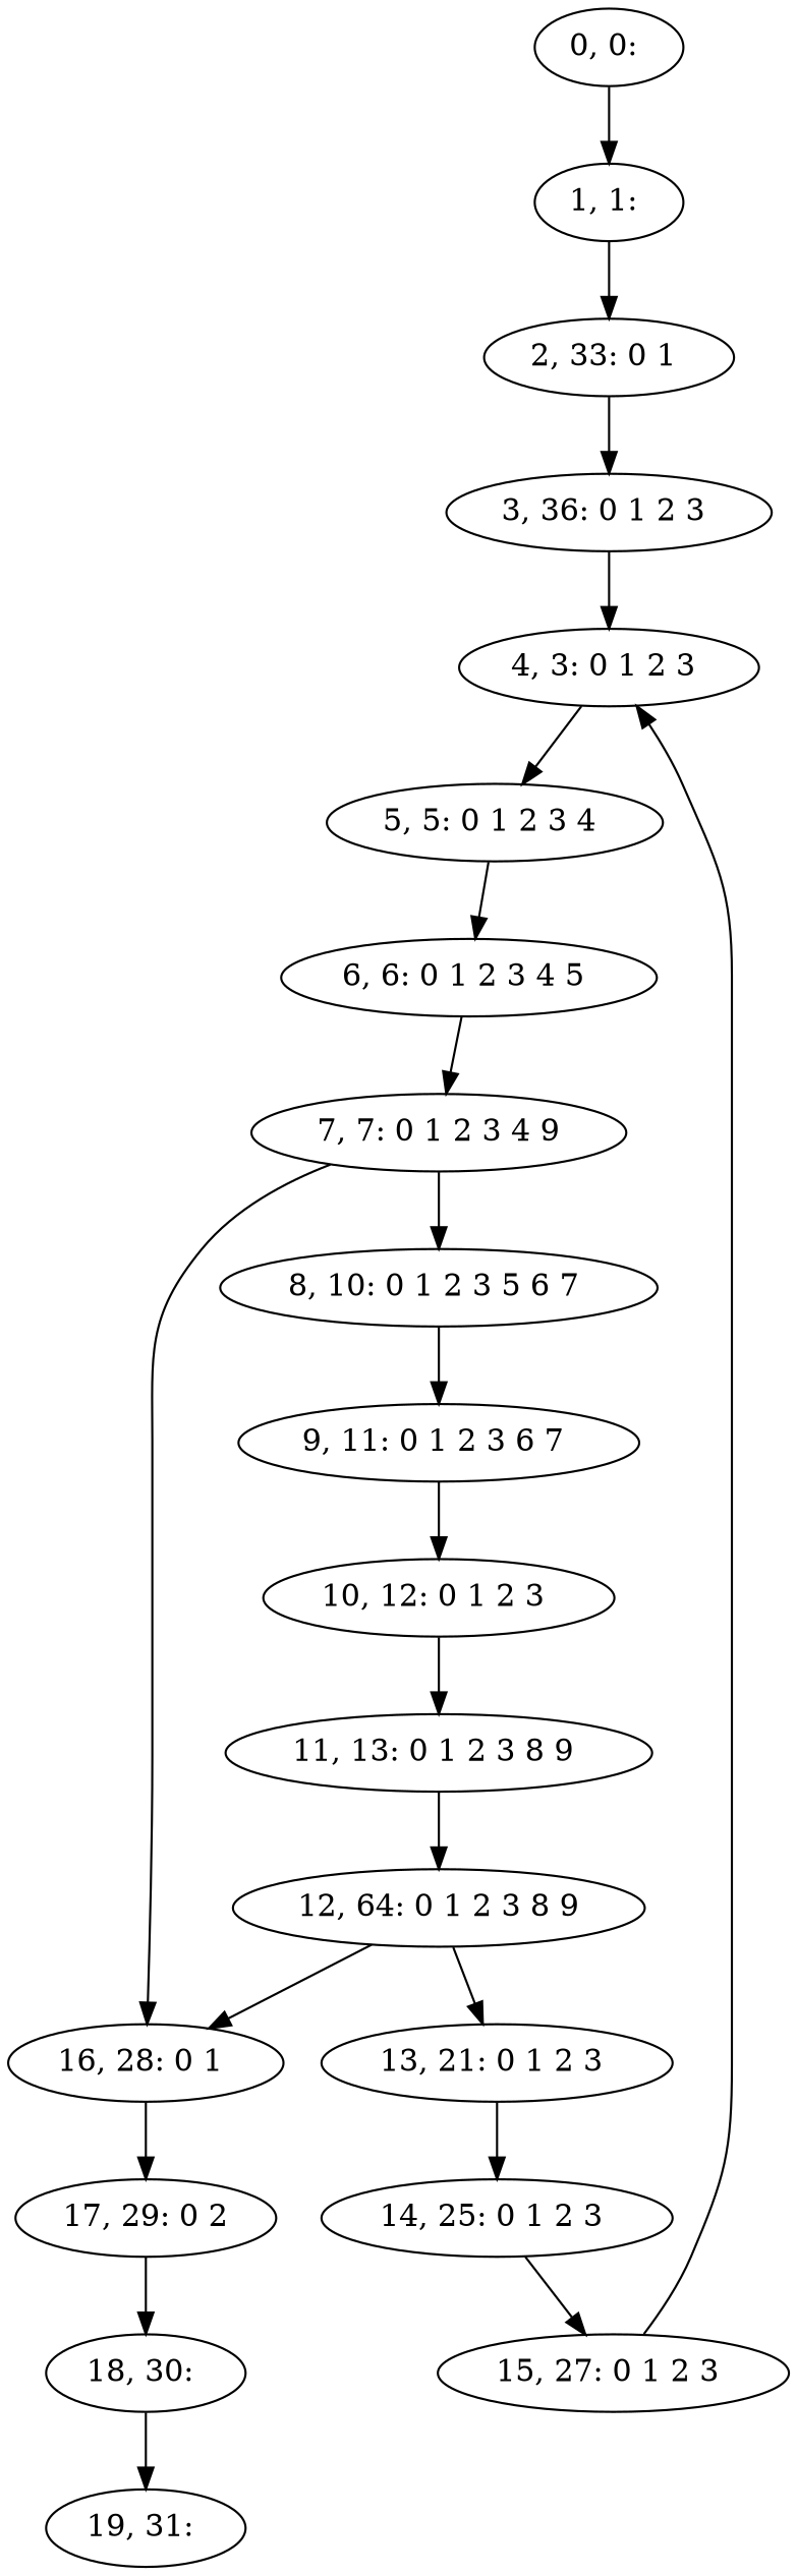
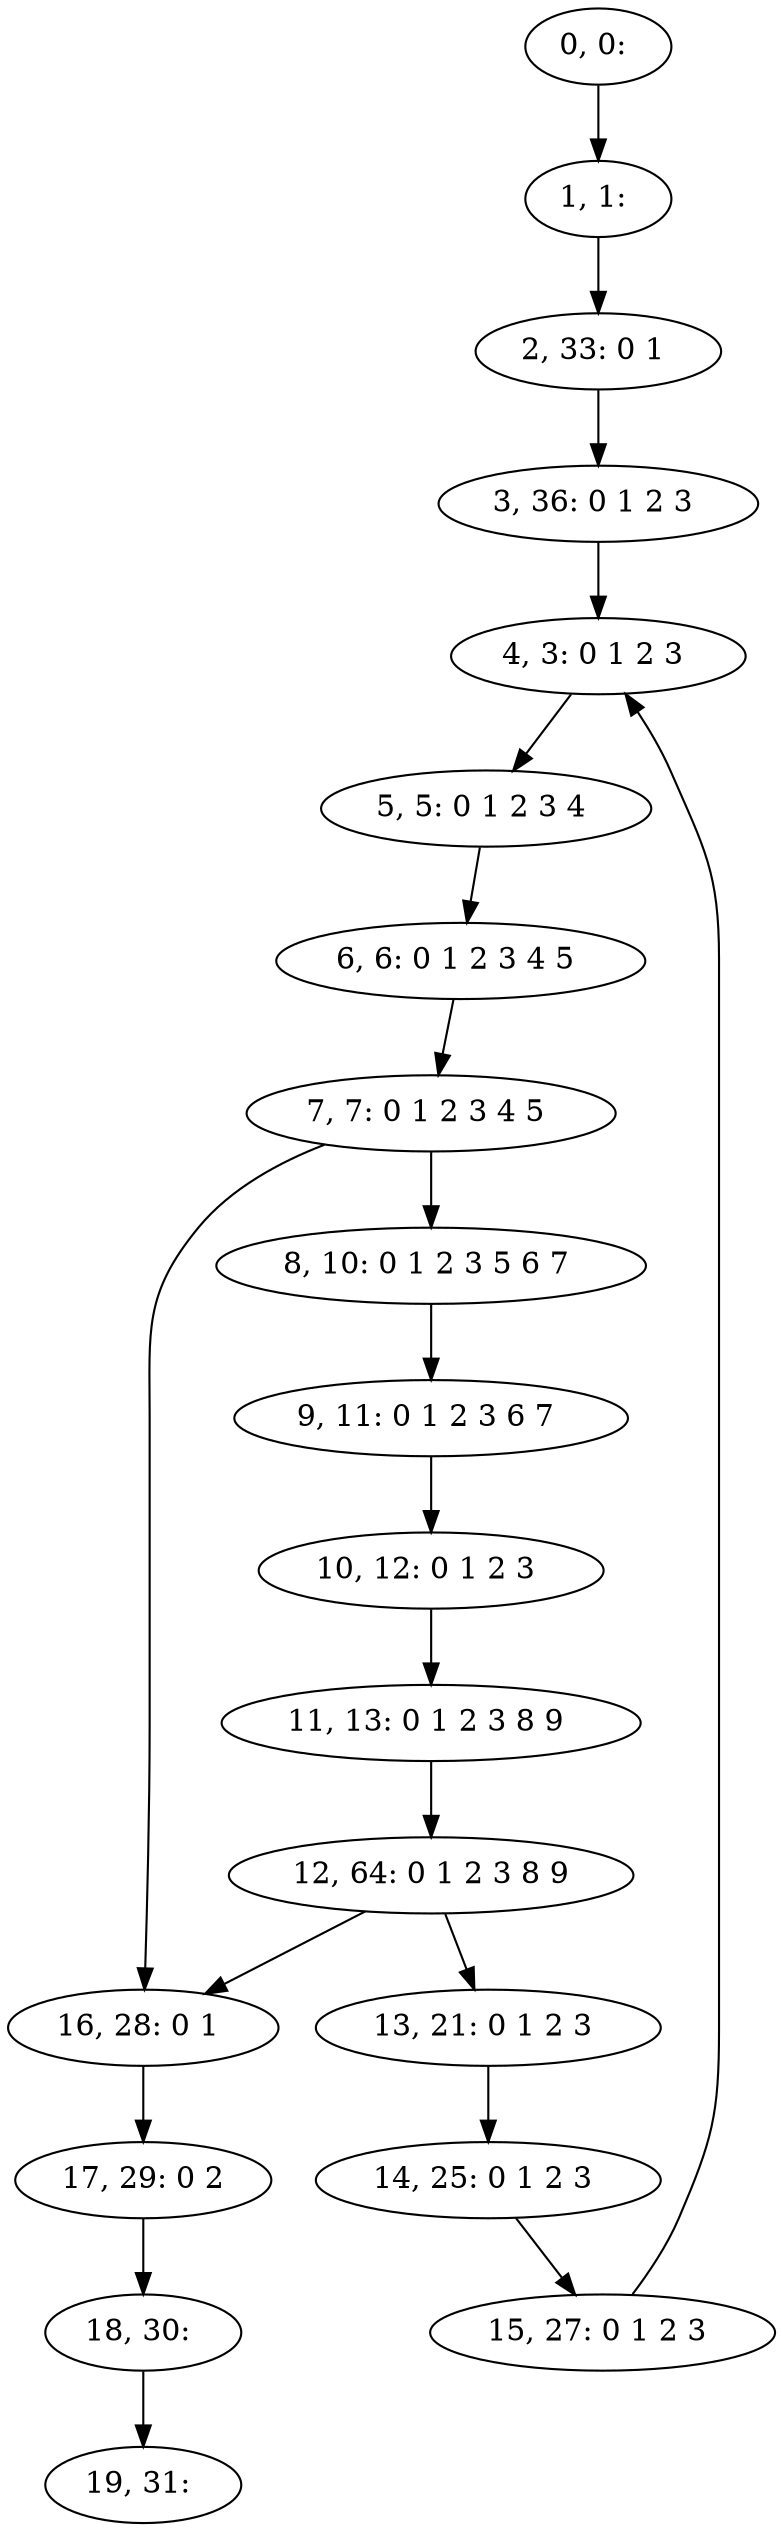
  digraph {
    n1 [label="0, 0: "]
    n2 [label="1, 1: "]
    n3 [label="2, 33: 0 1 "]
    n4 [label="3, 36: 0 1 2 3 "]
    n5 [label="4, 3: 0 1 2 3 "]
    n6 [label="5, 5: 0 1 2 3 4 "]
    n7 [label="6, 6: 0 1 2 3 4 5 "]
-   n8 [label="7, 7: 0 1 2 3 4 9"]
+   n8 [label="7, 7: 0 1 2 3 4 5 "]
    n9 [label="8, 10: 0 1 2 3 5 6 7 "]
    n10 [label="16, 28: 0 1 "]
    n11 [label="9, 11: 0 1 2 3 6 7 "]
    n12 [label="17, 29: 0 2"]
    n13 [label="10, 12: 0 1 2 3 "]
    n14 [label="11, 13: 0 1 2 3 8 9 "]
    n15 [label="12, 64: 0 1 2 3 8 9"]
    n16 [label="13, 21: 0 1 2 3 "]
    n17 [label="14, 25: 0 1 2 3 "]
    n18 [label="15, 27: 0 1 2 3 "]
    n19 [label="18, 30: "]
    n20 [label="19, 31: "]
    n1 -> n2
    n2 -> n3
    n3 -> n4
    n4 -> n5
    n5 -> n6
    n6 -> n7
    n7 -> n8
    n8 -> n9
    n8 -> n10
    n9 -> n11
    n10 -> n12
    n11 -> n13
    n12 -> n19
    n13 -> n14
    n14 -> n15
    n15 -> n10
    n15 -> n16
    n16 -> n17
    n17 -> n18
    n18 -> n5
    n19 -> n20
  }
